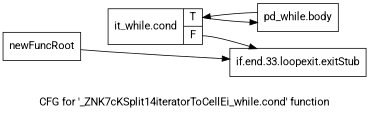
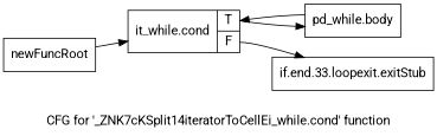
  digraph {
    label="CFG for '_ZNK7cKSplit14iteratorToCellEi_while.cond' function"
    rankdir=LR
    fontname=Roboto
    node [shape=record fontname=Roboto]
    edge [fontname=Roboto]
    n1 [label="{newFuncRoot}"]
    n2 [label="{it_while.cond|{<s0>T|<s1>F}}"]
    n3 [label="{if.end.33.loopexit.exitStub}"]
    n4 [label="{pd_while.body}"]
-   n1 -> n3
+   n1 -> n2
    n2 -> n3 [tailport=s1]
    n2 -> n4 [tailport=s0]
    n4 -> n2
  }
